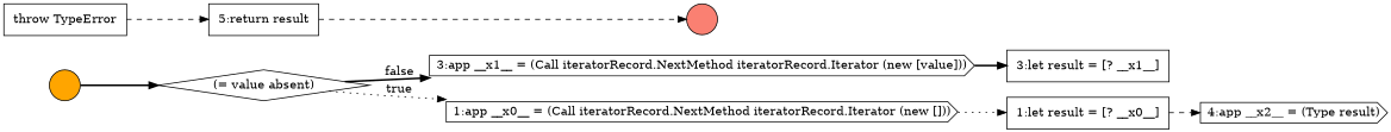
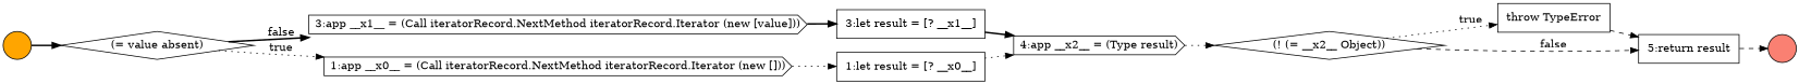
  digraph {
    rankdir=LR
    node [color=black fillcolor=white shape=none style=filled]
    edge [color=black style=dotted]
    n1 [label=<<font color="black">     <table border="0" cellborder="1" cellspacing="0" cellpadding="10">       <tr><td align="left">1:let result = [? __x0__]</td></tr>     </table>   </font>> margin=0]
    n2 [label=<<font color="black">4:app __x2__ = (Type result)</font>> shape=cds]
+   n3 [label=<<font color="black">(! (= __x2__ Object))</font>> shape=diamond]
    n4 [label=<<font color="black">     <table border="0" cellborder="1" cellspacing="0" cellpadding="10">       <tr><td align="left">throw TypeError</td></tr>     </table>   </font>> margin=0]
    n5 [label=<<font color="black">     <table border="0" cellborder="1" cellspacing="0" cellpadding="10">       <tr><td align="left">5:return result</td></tr>     </table>   </font>> margin=0]
    n6 [fillcolor=salmon label=" " shape=circle]
    n7 [fillcolor=orange label=" " shape=circle]
    n8 [label=<<font color="black">(= value absent)</font>> shape=diamond]
    n9 [label=<<font color="black">3:app __x1__ = (Call iteratorRecord.NextMethod iteratorRecord.Iterator (new [value]))</font>> shape=cds]
    n10 [label=<<font color="black">1:app __x0__ = (Call iteratorRecord.NextMethod iteratorRecord.Iterator (new []))</font>> shape=cds]
    n11 [label=<<font color="black">     <table border="0" cellborder="1" cellspacing="0" cellpadding="10">       <tr><td align="left">3:let result = [? __x1__]</td></tr>     </table>   </font>> margin=0]
-   n1 -> n2 [style=dashed]
+   n1 -> n2
+   n2 -> n3
+   n3 -> n4 [label=<<font color="black">true</font>>]
+   n3 -> n5 [label=<<font color="black">false</font>> style=dashed]
    n4 -> n5 [style=dashed]
    n5 -> n6 [style=dashed]
    n7 -> n8 [style=bold]
    n8 -> n9 [label=<<font color="black">false</font>> style=bold]
    n8 -> n10 [label=<<font color="black">true</font>>]
    n9 -> n11 [style=bold]
    n10 -> n1
+   n11 -> n2 [style=bold]
  }
